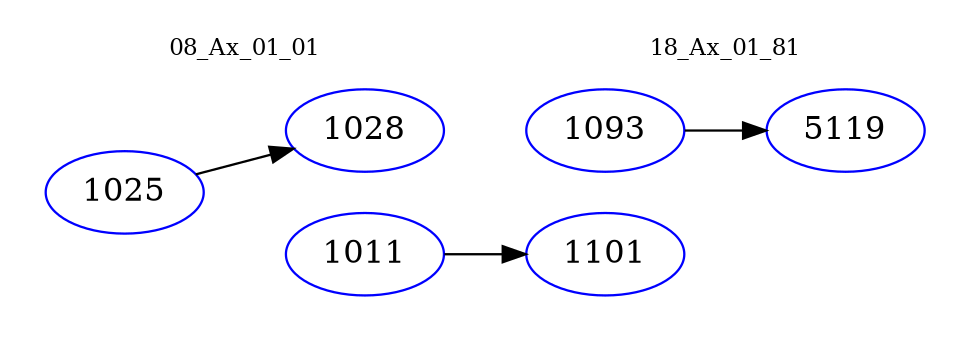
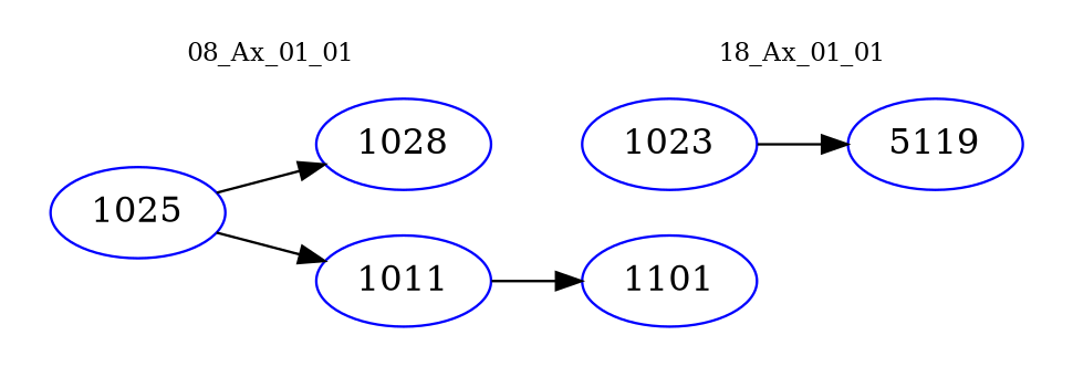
  digraph {
    rankdir=LR
    node [color=blue]
    edge [color=black]
-   n1 [label=1093]
+   n1 [label=1023]
    n2 [label=1101]
    n3 [label=5119]
    n4 [label=1025]
    n5 [label=1011]
    n6 [label=1028]
    subgraph cluster_1 {
      color=white
      fontsize=10
-     label="18_Ax_01_81"
+     label="18_Ax_01_01"
      n1
      n2
      n3
    }
    subgraph cluster_2 {
      color=white
      fontsize=10
      label="08_Ax_01_01"
      n4
      n5
      n6
    }
    n1 -> n3
+   n4 -> n5
    n4 -> n6
    n5 -> n2
  }
